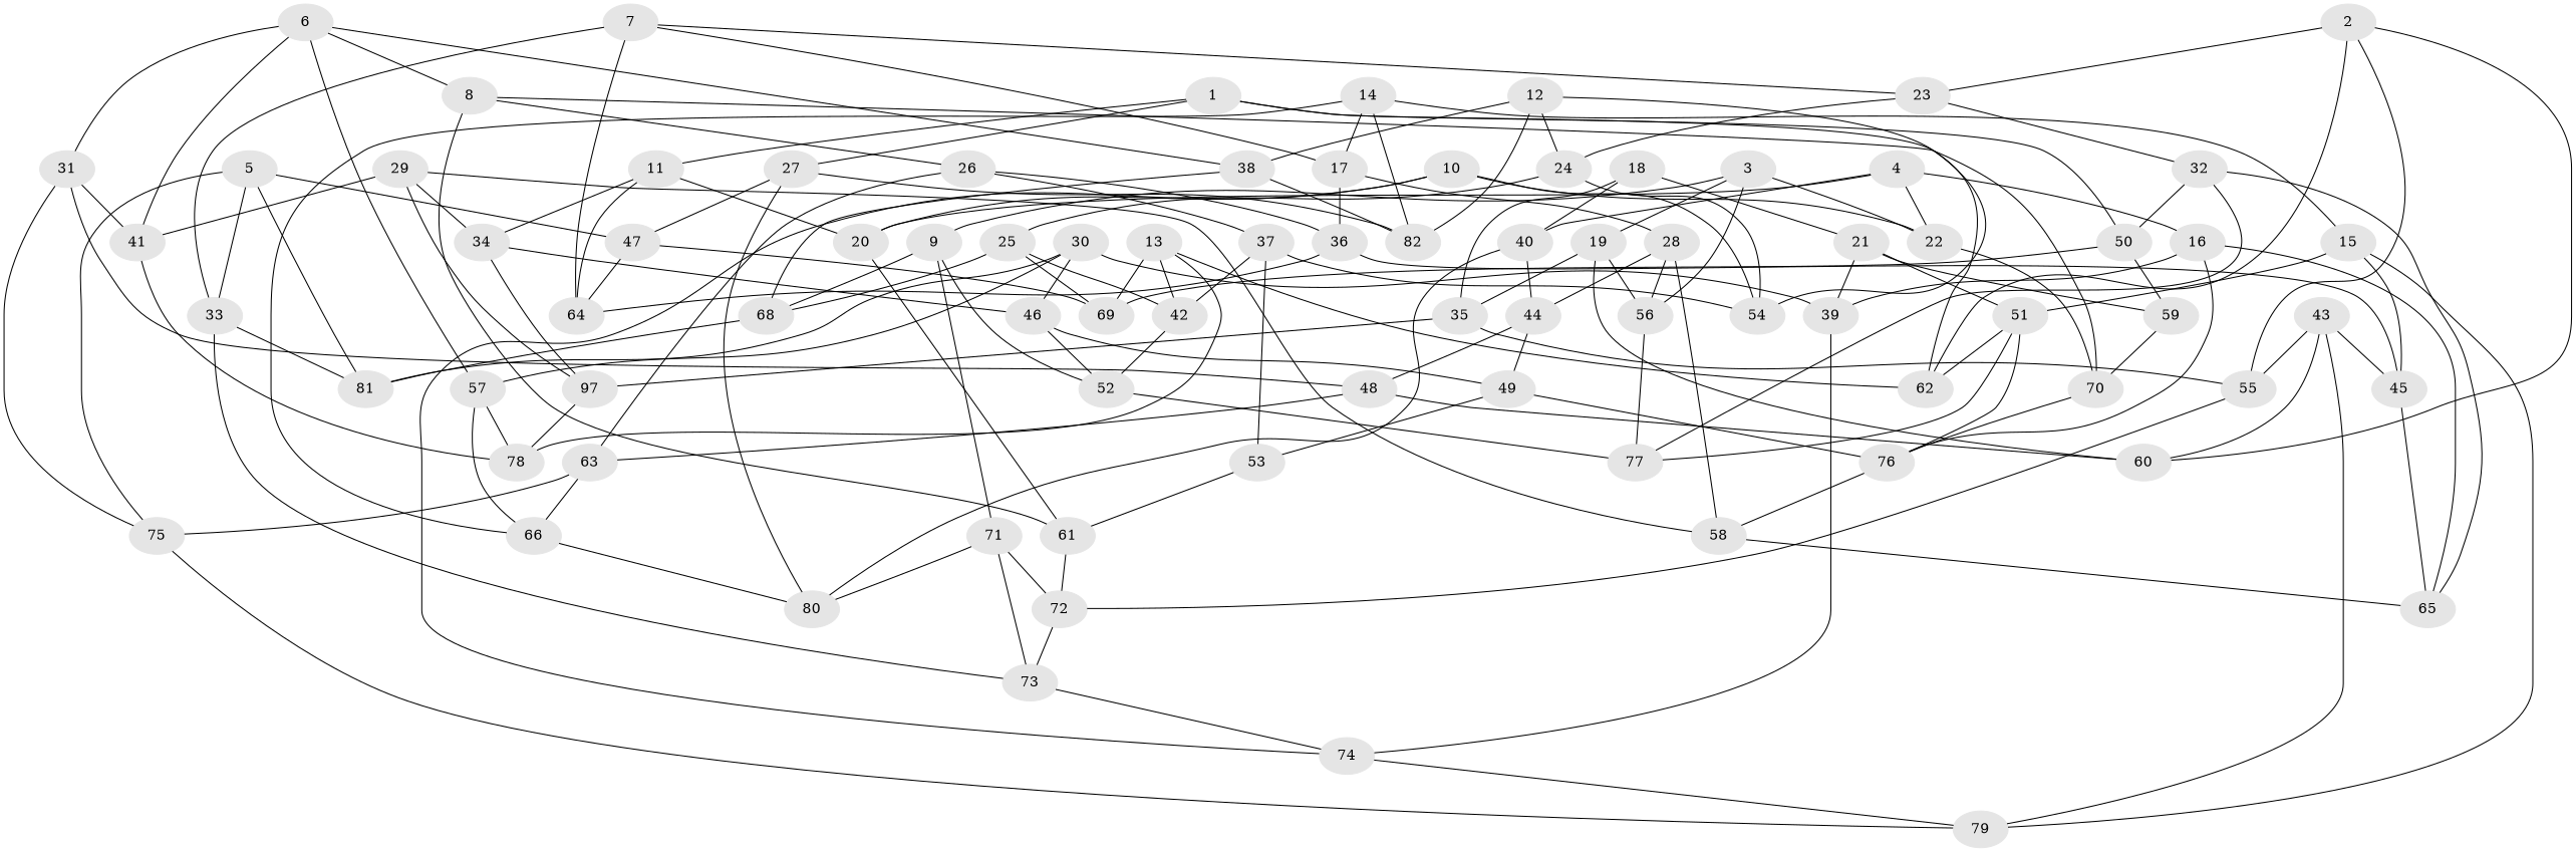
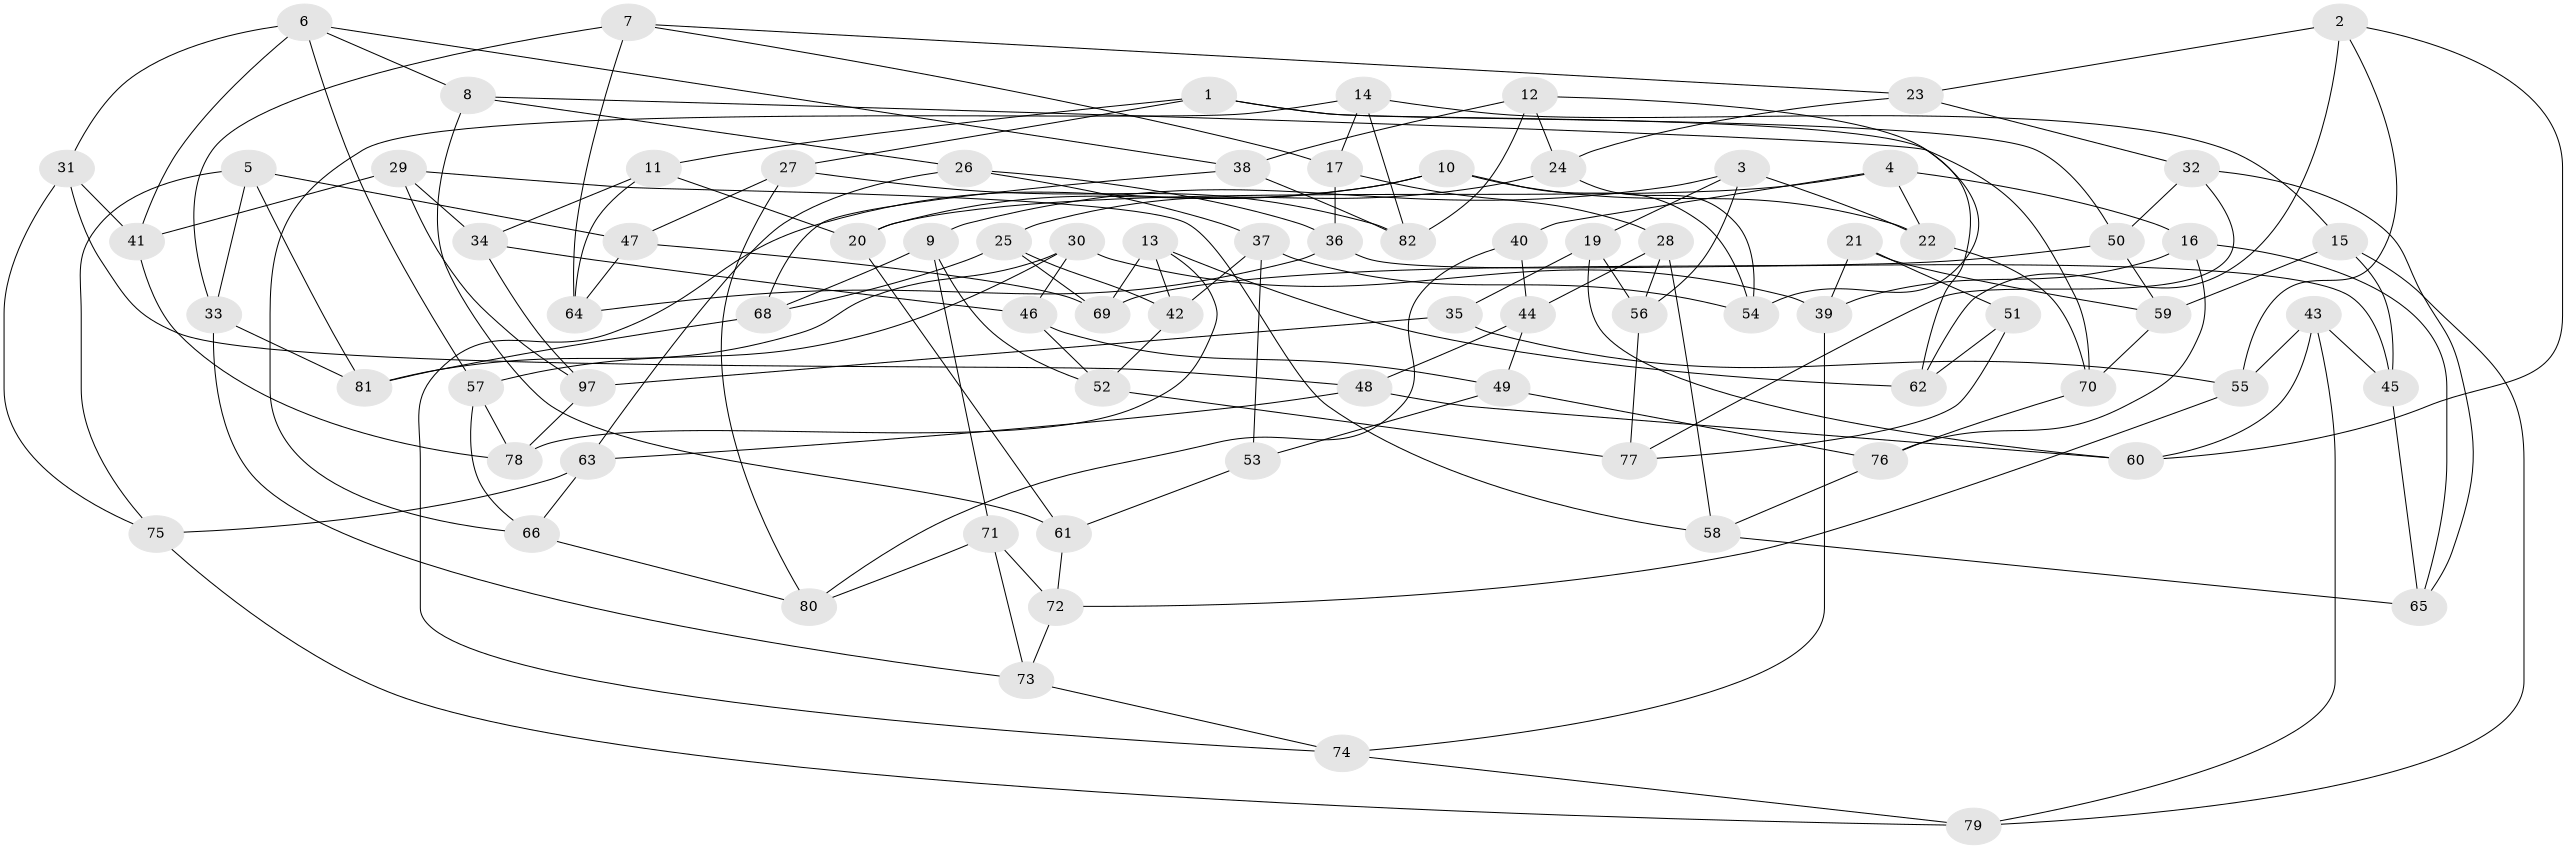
  graph {
    node [color=gray90 style=filled]
    1
    11
    27
    50
    62
    20
    64
    34
    47
    82
    80
    69
    59
    2
    23
    55
    60
    24
    32
    72
    3
    9
    19
    22
    56
    52
    68
    71
    35
    70
    77
    4
    16
    40
    39
    65
    76
    61
    44
    5
    33
    75
    81
    73
    79
    6
    8
    38
    41
    57
    31
    26
    78
    66
    7
    17
    28
    36
    37
    63
    10
    54
    74
    n64 [label=97]
    46
    12
    25
    13
    42
    14
    15
    45
    58
-   18
    21
    51
    48
    53
    49
    29
    30
    43
    1 -- 11
    1 -- 27
    1 -- 50
    1 -- 62
    11 -- 20
    11 -- 64
    11 -- 34
    27 -- 47
    27 -- 82
    27 -- 80
    50 -- 69
    50 -- 59
    20 -- 61
    34 -- n64
    34 -- 46
    47 -- 64
    47 -- 69
    59 -- 70
    2 -- 62
    2 -- 23
    2 -- 55
    2 -- 60
    23 -- 24
    23 -- 32
    55 -- 72
    24 -- 54
    24 -- 25
    32 -- 50
    32 -- 77
    32 -- 65
    72 -- 73
    3 -- 9
    3 -- 19
    3 -- 22
    3 -- 56
    9 -- 52
    9 -- 68
    9 -- 71
    19 -- 60
    19 -- 56
    19 -- 35
    22 -- 70
    56 -- 77
    52 -- 77
    68 -- 81
    71 -- 80
    71 -- 72
    71 -- 73
    35 -- 55
    35 -- n64
    70 -- 76
    4 -- 20
    4 -- 22
    4 -- 16
    4 -- 40
    16 -- 39
    16 -- 65
    16 -- 76
    40 -- 80
    40 -- 44
    39 -- 74
    76 -- 58
    61 -- 72
    44 -- 48
    44 -- 49
    5 -- 47
    5 -- 33
    5 -- 75
    5 -- 81
    33 -- 81
    33 -- 73
    75 -- 79
    73 -- 74
    6 -- 8
    6 -- 38
    6 -- 41
    6 -- 57
    6 -- 31
    8 -- 70
    8 -- 61
    8 -- 26
    38 -- 82
    38 -- 68
    41 -- 78
    57 -- 78
    57 -- 66
    31 -- 75
    31 -- 41
    31 -- 48
    26 -- 36
    26 -- 37
    26 -- 63
    66 -- 80
    7 -- 64
    7 -- 23
    7 -- 33
    7 -- 17
    17 -- 28
    17 -- 36
    28 -- 56
    28 -- 44
    28 -- 58
    36 -- 64
    36 -- 45
    37 -- 54
    37 -- 42
    37 -- 53
    63 -- 75
    63 -- 66
    10 -- 20
    10 -- 22
    10 -- 54
    10 -- 74
    74 -- 79
    n64 -- 78
    46 -- 52
    46 -- 49
    12 -- 82
    12 -- 24
    12 -- 38
    12 -- 54
    25 -- 69
    25 -- 68
    25 -- 42
    13 -- 62
    13 -- 69
    13 -- 78
    13 -- 42
    42 -- 52
    14 -- 82
    14 -- 66
    14 -- 17
    14 -- 15
-   15 -- 51
+   15 -- 59
    15 -- 79
    15 -- 45
    45 -- 65
    58 -- 65
-   18 -- 35
-   18 -- 40
-   18 -- 21
    21 -- 59
    21 -- 39
    21 -- 51
    51 -- 62
    51 -- 77
-   51 -- 76
    48 -- 60
    48 -- 63
    53 -- 61
    49 -- 76
    49 -- 53
    29 -- 34
    29 -- 41
    29 -- n64
    29 -- 58
    30 -- 39
    30 -- 81
    30 -- 57
    30 -- 46
    43 -- 55
    43 -- 60
    43 -- 79
    43 -- 45
  }
